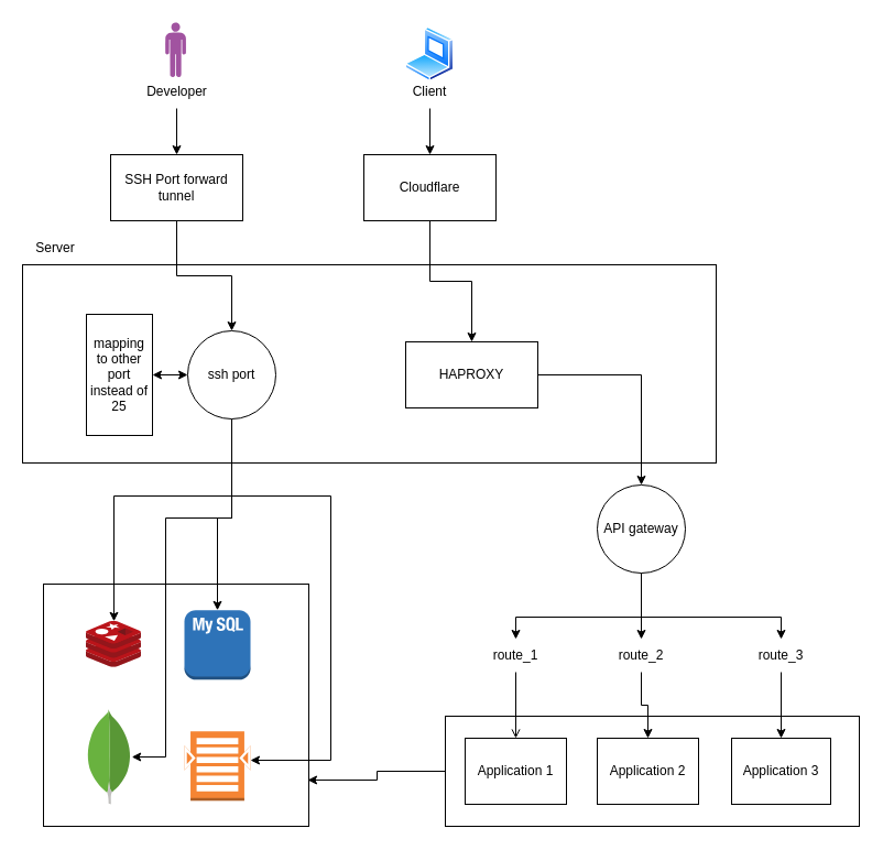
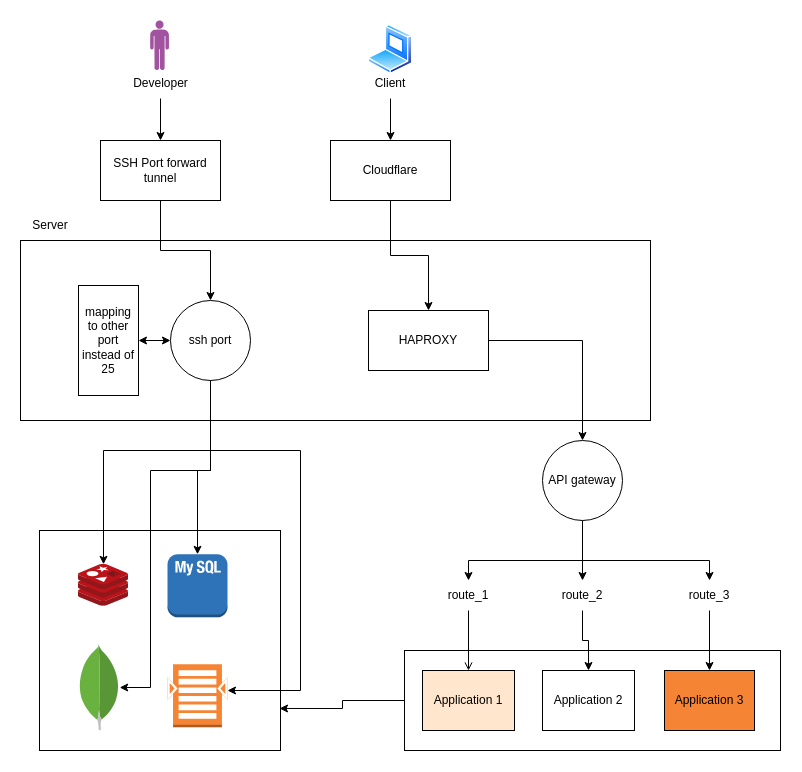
  <mxCell id="0" />
  <mxCell id="1" parent="0" />
  <mxCell id="2" value="" style="rounded=0;whiteSpace=wrap;html=1;" vertex="1" parent="1"><mxGeometry x="39" y="530" width="241" height="220" as="geometry" /></mxCell>
  <mxCell id="3" value="" style="rounded=0;whiteSpace=wrap;html=1;" vertex="1" parent="1"><mxGeometry x="20" y="240" width="630" height="180" as="geometry" /></mxCell>
  <mxCell id="4" value="" style="image;aspect=fixed;perimeter=ellipsePerimeter;html=1;align=center;shadow=0;dashed=0;spacingTop=3;image=img/lib/active_directory/laptop_client.svg;" vertex="1" parent="1"><mxGeometry x="367.5" y="24" width="45" height="50" as="geometry" /></mxCell>
  <mxCell id="5" style="edgeStyle=orthogonalEdgeStyle;rounded=0;orthogonalLoop=1;jettySize=auto;html=1;" edge="1" parent="1" source="6" target="9"><mxGeometry relative="1" as="geometry" /></mxCell>
  <mxCell id="6" value="Client" style="text;html=1;strokeColor=none;fillColor=none;align=center;verticalAlign=middle;whiteSpace=wrap;rounded=0;" vertex="1" parent="1"><mxGeometry x="360" y="68" width="60" height="30" as="geometry" /></mxCell>
  <mxCell id="7" value="Server" style="text;html=1;strokeColor=none;fillColor=none;align=center;verticalAlign=middle;whiteSpace=wrap;rounded=0;" vertex="1" parent="1"><mxGeometry x="20" y="210" width="60" height="30" as="geometry" /></mxCell>
  <mxCell id="8" style="edgeStyle=orthogonalEdgeStyle;rounded=0;orthogonalLoop=1;jettySize=auto;html=1;" edge="1" parent="1" source="9" target="21"><mxGeometry relative="1" as="geometry" /></mxCell>
  <mxCell id="9" value="Cloudflare" style="rounded=0;whiteSpace=wrap;html=1;" vertex="1" parent="1"><mxGeometry x="330" y="140" width="120" height="60" as="geometry" /></mxCell>
  <mxCell id="10" value="" style="verticalLabelPosition=bottom;sketch=0;html=1;fillColor=#A153A0;verticalAlign=top;align=center;pointerEvents=1;shape=mxgraph.cisco_safe.design.actor_2;" vertex="1" parent="1"><mxGeometry x="149.5" y="20" width="19" height="50" as="geometry" /></mxCell>
  <mxCell id="11" style="edgeStyle=orthogonalEdgeStyle;rounded=0;orthogonalLoop=1;jettySize=auto;html=1;" edge="1" parent="1" source="12" target="14"><mxGeometry relative="1" as="geometry" /></mxCell>
  <mxCell id="12" value="Developer" style="text;html=1;strokeColor=none;fillColor=none;align=center;verticalAlign=middle;whiteSpace=wrap;rounded=0;" vertex="1" parent="1"><mxGeometry x="110.5" y="68" width="99" height="30" as="geometry" /></mxCell>
  <mxCell id="13" style="edgeStyle=orthogonalEdgeStyle;rounded=0;orthogonalLoop=1;jettySize=auto;html=1;" edge="1" parent="1" source="14" target="19"><mxGeometry relative="1" as="geometry" /></mxCell>
  <mxCell id="14" value="SSH Port forward tunnel" style="rounded=0;whiteSpace=wrap;html=1;" vertex="1" parent="1"><mxGeometry x="100" y="140" width="120" height="60" as="geometry" /></mxCell>
  <mxCell id="15" style="edgeStyle=orthogonalEdgeStyle;rounded=0;orthogonalLoop=1;jettySize=auto;html=1;" edge="1" parent="1" source="19" target="39"><mxGeometry relative="1" as="geometry"><Array as="points"><mxPoint x="210" y="470" /><mxPoint x="197" y="470" /></Array></mxGeometry></mxCell>
  <mxCell id="16" style="edgeStyle=orthogonalEdgeStyle;rounded=0;orthogonalLoop=1;jettySize=auto;html=1;" edge="1" parent="1" source="19" target="38"><mxGeometry relative="1" as="geometry"><Array as="points"><mxPoint x="210" y="450" /><mxPoint x="103" y="450" /></Array></mxGeometry></mxCell>
  <mxCell id="17" style="edgeStyle=orthogonalEdgeStyle;rounded=0;orthogonalLoop=1;jettySize=auto;html=1;" edge="1" parent="1" source="19" target="41"><mxGeometry relative="1" as="geometry"><Array as="points"><mxPoint x="210" y="450" /><mxPoint x="300" y="450" /><mxPoint x="300" y="690" /></Array></mxGeometry></mxCell>
  <mxCell id="18" style="edgeStyle=orthogonalEdgeStyle;rounded=0;orthogonalLoop=1;jettySize=auto;html=1;" edge="1" parent="1" source="19" target="40"><mxGeometry relative="1" as="geometry"><Array as="points"><mxPoint x="210" y="470" /><mxPoint x="150" y="470" /><mxPoint x="150" y="687" /></Array></mxGeometry></mxCell>
  <mxCell id="19" value="ssh port" style="ellipse;whiteSpace=wrap;html=1;aspect=fixed;" vertex="1" parent="1"><mxGeometry x="170" y="300" width="80" height="80" as="geometry" /></mxCell>
  <mxCell id="20" style="edgeStyle=orthogonalEdgeStyle;rounded=0;orthogonalLoop=1;jettySize=auto;html=1;" edge="1" parent="1" source="21" target="28"><mxGeometry relative="1" as="geometry" /></mxCell>
  <mxCell id="21" value="HAPROXY" style="rounded=0;whiteSpace=wrap;html=1;" vertex="1" parent="1"><mxGeometry x="368" y="310" width="120" height="60" as="geometry" /></mxCell>
  <mxCell id="22" value="" style="rounded=0;whiteSpace=wrap;html=1;" vertex="1" parent="1"><mxGeometry x="404" y="650" width="376" height="100" as="geometry" /></mxCell>
  <mxCell id="23" value="mapping to other port instead of 25" style="rounded=0;whiteSpace=wrap;html=1;" vertex="1" parent="1"><mxGeometry x="78" y="285" width="60" height="110" as="geometry" /></mxCell>
  <mxCell id="24" value="" style="endArrow=classic;startArrow=classic;html=1;rounded=0;" edge="1" parent="1" source="23"><mxGeometry width="50" height="50" relative="1" as="geometry"><mxPoint x="138" y="390" as="sourcePoint" /><mxPoint x="170" y="340" as="targetPoint" /></mxGeometry></mxCell>
  <mxCell id="25" style="edgeStyle=orthogonalEdgeStyle;rounded=0;orthogonalLoop=1;jettySize=auto;html=1;entryX=0.5;entryY=0;entryDx=0;entryDy=0;" edge="1" parent="1" source="28" target="33"><mxGeometry relative="1" as="geometry"><Array as="points"><mxPoint x="582" y="560" /><mxPoint x="468" y="560" /></Array></mxGeometry></mxCell>
  <mxCell id="26" style="edgeStyle=orthogonalEdgeStyle;rounded=0;orthogonalLoop=1;jettySize=auto;html=1;" edge="1" parent="1" source="28" target="35"><mxGeometry relative="1" as="geometry" /></mxCell>
  <mxCell id="27" style="edgeStyle=orthogonalEdgeStyle;rounded=0;orthogonalLoop=1;jettySize=auto;html=1;entryX=0.5;entryY=0;entryDx=0;entryDy=0;" edge="1" parent="1" source="28" target="37"><mxGeometry relative="1" as="geometry"><Array as="points"><mxPoint x="582" y="560" /><mxPoint x="709" y="560" /></Array></mxGeometry></mxCell>
  <mxCell id="28" value="API gateway" style="ellipse;whiteSpace=wrap;html=1;aspect=fixed;" vertex="1" parent="1"><mxGeometry x="542" y="440" width="80" height="80" as="geometry" /></mxCell>
- <mxCell id="29" value="Application 1" style="rounded=0;whiteSpace=wrap;html=1;" vertex="1" parent="1"><mxGeometry x="422" y="670" width="92" height="60" as="geometry" /></mxCell>
- <mxCell id="30" value="Application 3" style="rounded=0;whiteSpace=wrap;html=1;" vertex="1" parent="1"><mxGeometry x="664" y="670" width="90" height="60" as="geometry" /></mxCell>
+ <mxCell id="29" value="Application 1" style="rounded=0;whiteSpace=wrap;html=1;fillColor=#ffe6cc;" vertex="1" parent="1"><mxGeometry x="422" y="670" width="92" height="60" as="geometry" /></mxCell>
+ <mxCell id="30" value="Application 3" style="rounded=0;whiteSpace=wrap;html=1;fillColor=#f58534;" vertex="1" parent="1"><mxGeometry x="664" y="670" width="90" height="60" as="geometry" /></mxCell>
  <mxCell id="31" value="Application 2" style="rounded=0;whiteSpace=wrap;html=1;" vertex="1" parent="1"><mxGeometry x="542" y="670" width="92" height="60" as="geometry" /></mxCell>
  <mxCell id="32" style="edgeStyle=orthogonalEdgeStyle;rounded=0;orthogonalLoop=1;jettySize=auto;html=1;endArrow=open;" edge="1" parent="1" source="33" target="29"><mxGeometry relative="1" as="geometry" /></mxCell>
  <mxCell id="33" value="route_1" style="text;html=1;strokeColor=none;fillColor=none;align=center;verticalAlign=middle;whiteSpace=wrap;rounded=0;" vertex="1" parent="1"><mxGeometry x="438" y="580" width="60" height="30" as="geometry" /></mxCell>
  <mxCell id="34" style="edgeStyle=orthogonalEdgeStyle;rounded=0;orthogonalLoop=1;jettySize=auto;html=1;" edge="1" parent="1" source="35" target="31"><mxGeometry relative="1" as="geometry" /></mxCell>
  <mxCell id="35" value="route_2" style="text;html=1;strokeColor=none;fillColor=none;align=center;verticalAlign=middle;whiteSpace=wrap;rounded=0;" vertex="1" parent="1"><mxGeometry x="552" y="580" width="60" height="30" as="geometry" /></mxCell>
  <mxCell id="36" style="edgeStyle=orthogonalEdgeStyle;rounded=0;orthogonalLoop=1;jettySize=auto;html=1;" edge="1" parent="1" source="37" target="30"><mxGeometry relative="1" as="geometry" /></mxCell>
  <mxCell id="37" value="route_3" style="text;html=1;strokeColor=none;fillColor=none;align=center;verticalAlign=middle;whiteSpace=wrap;rounded=0;" vertex="1" parent="1"><mxGeometry x="679" y="580" width="60" height="30" as="geometry" /></mxCell>
  <mxCell id="38" value="" style="image;sketch=0;aspect=fixed;html=1;points=[];align=center;fontSize=12;image=img/lib/mscae/Cache_Redis_Product.svg;" vertex="1" parent="1"><mxGeometry x="78" y="563.8" width="50" height="42" as="geometry" /></mxCell>
  <mxCell id="39" value="" style="outlineConnect=0;dashed=0;verticalLabelPosition=bottom;verticalAlign=top;align=center;html=1;shape=mxgraph.aws3.mysql_db_instance_2;fillColor=#2E73B8;gradientColor=none;" vertex="1" parent="1"><mxGeometry x="167" y="553.8" width="60" height="63" as="geometry" /></mxCell>
  <mxCell id="40" value="" style="dashed=0;outlineConnect=0;html=1;align=center;labelPosition=center;verticalLabelPosition=bottom;verticalAlign=top;shape=mxgraph.weblogos.mongodb" vertex="1" parent="1"><mxGeometry x="78" y="643.8" width="41.2" height="86.2" as="geometry" /></mxCell>
  <mxCell id="41" value="" style="outlineConnect=0;dashed=0;verticalLabelPosition=bottom;verticalAlign=top;align=center;html=1;shape=mxgraph.aws3.search_documents;fillColor=#F58534;gradientColor=none;" vertex="1" parent="1"><mxGeometry x="167" y="663.8" width="60" height="63" as="geometry" /></mxCell>
  <mxCell id="42" style="edgeStyle=orthogonalEdgeStyle;rounded=0;orthogonalLoop=1;jettySize=auto;html=1;entryX=0.996;entryY=0.809;entryDx=0;entryDy=0;entryPerimeter=0;" edge="1" parent="1" source="22" target="2"><mxGeometry relative="1" as="geometry" /></mxCell>
